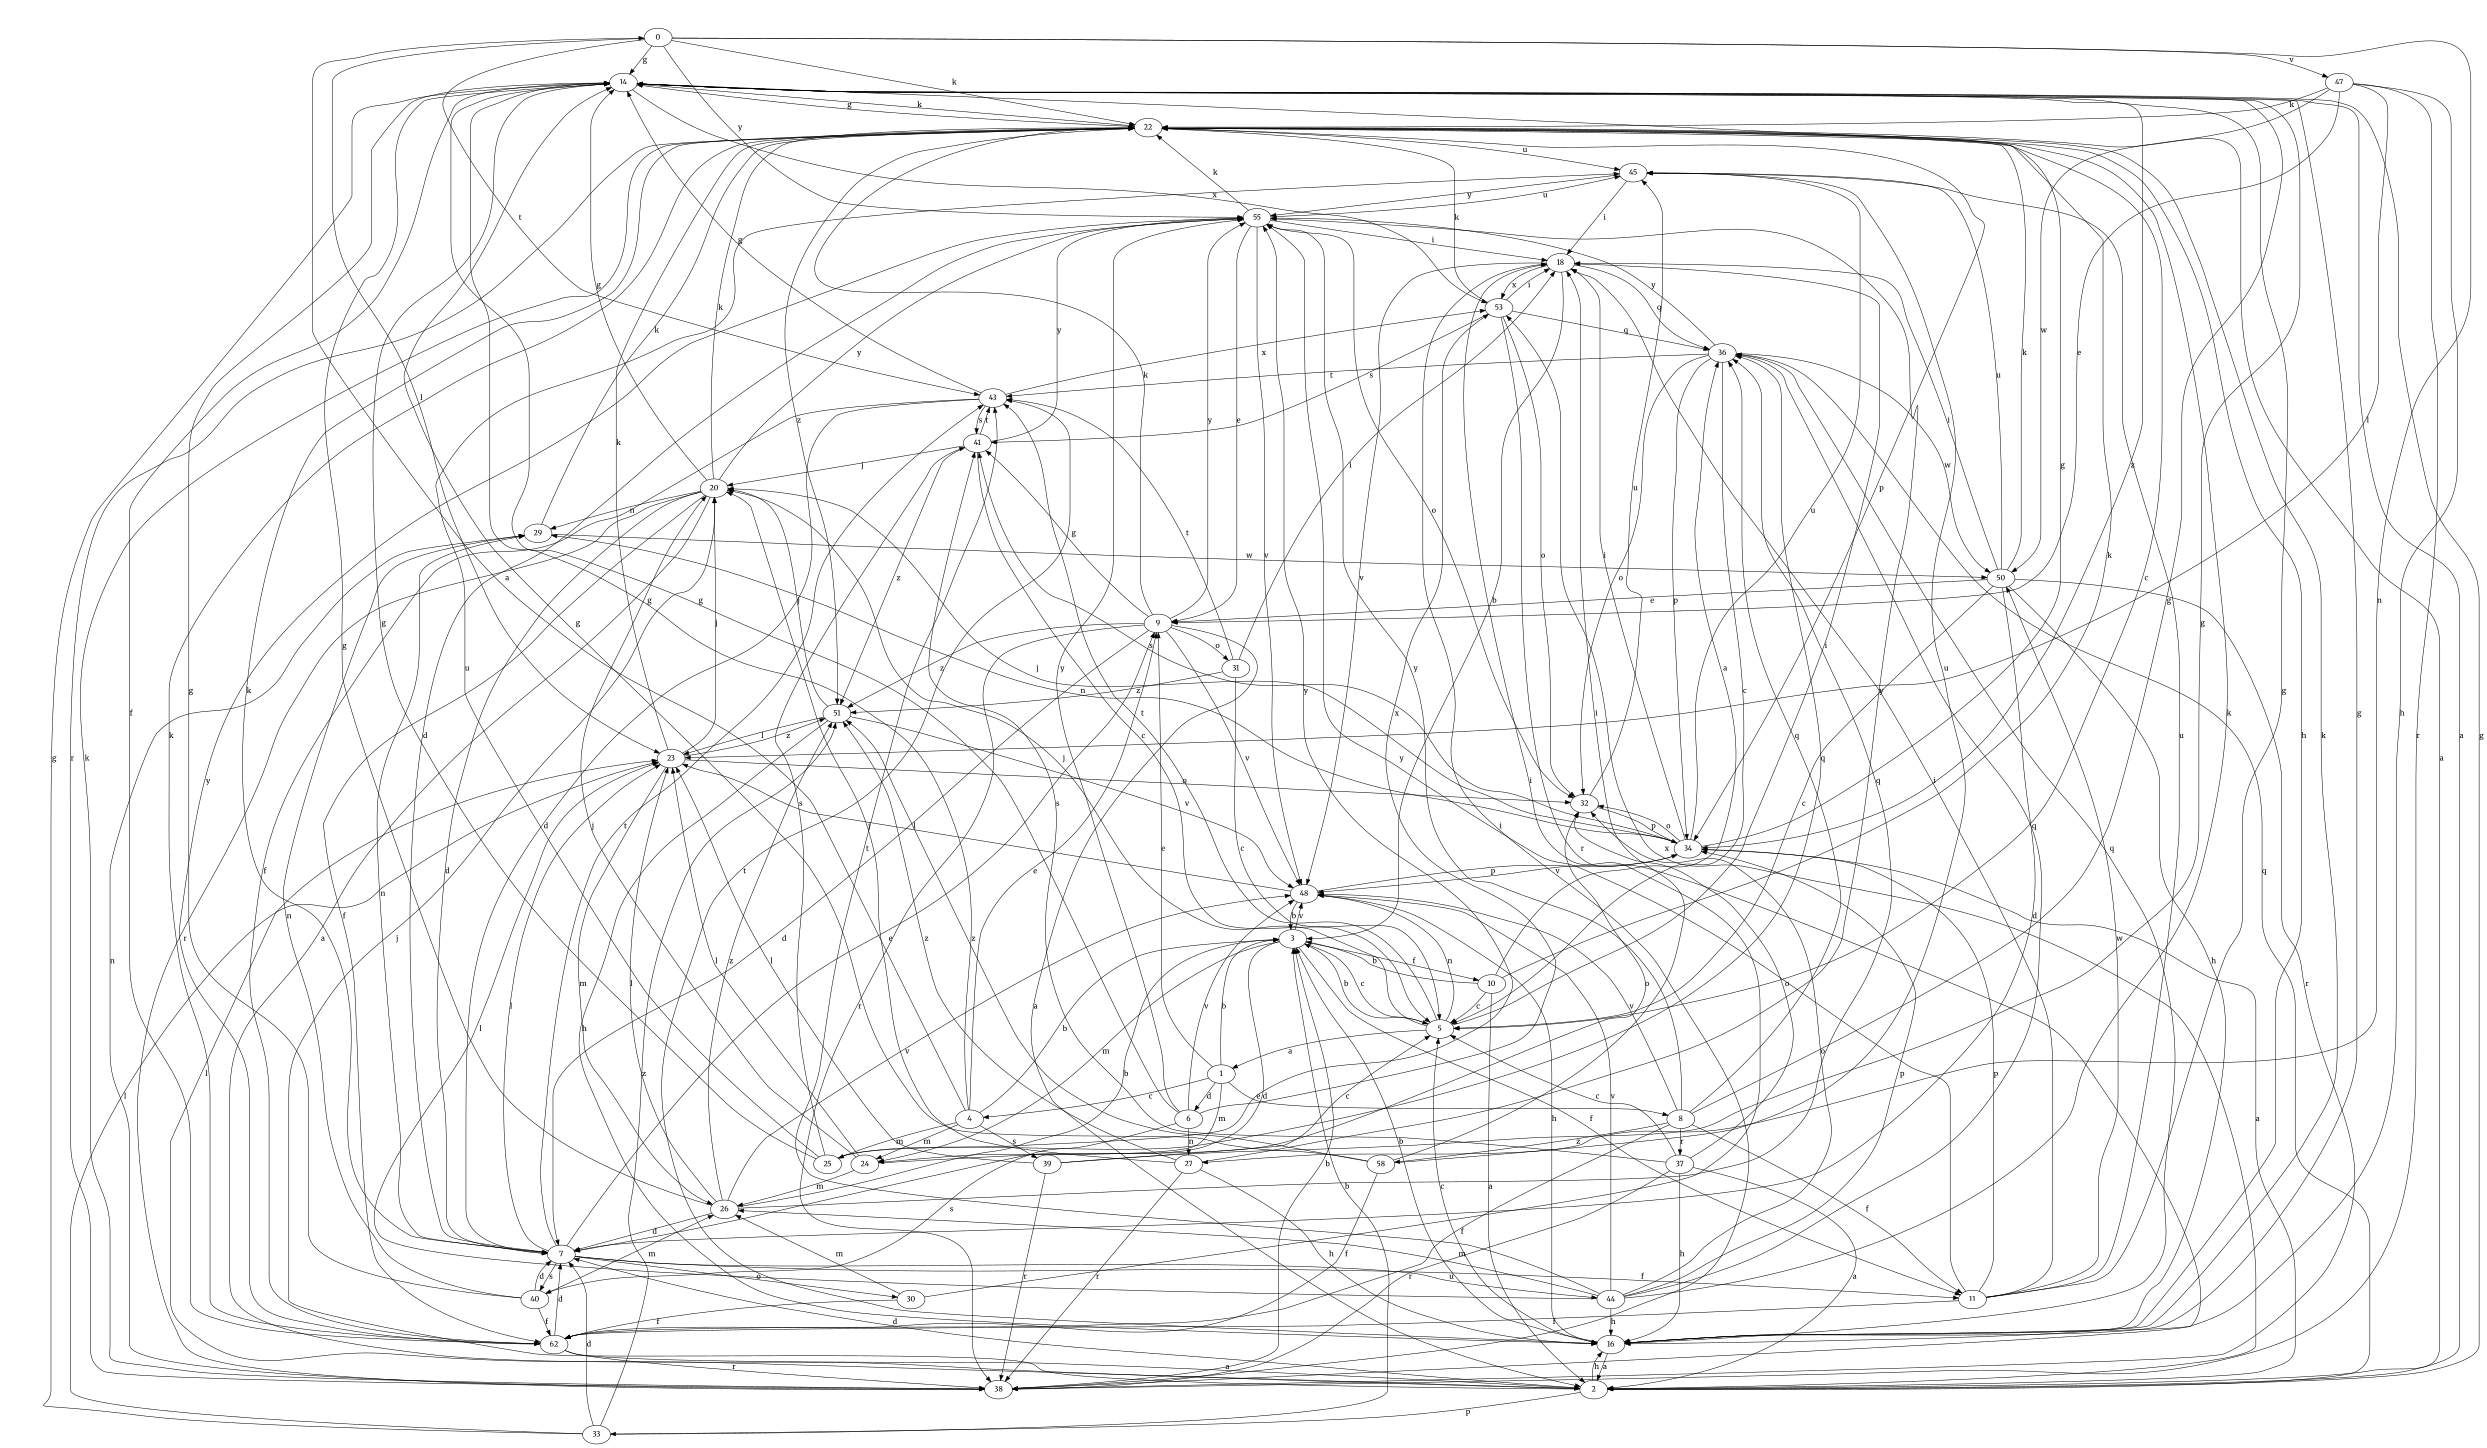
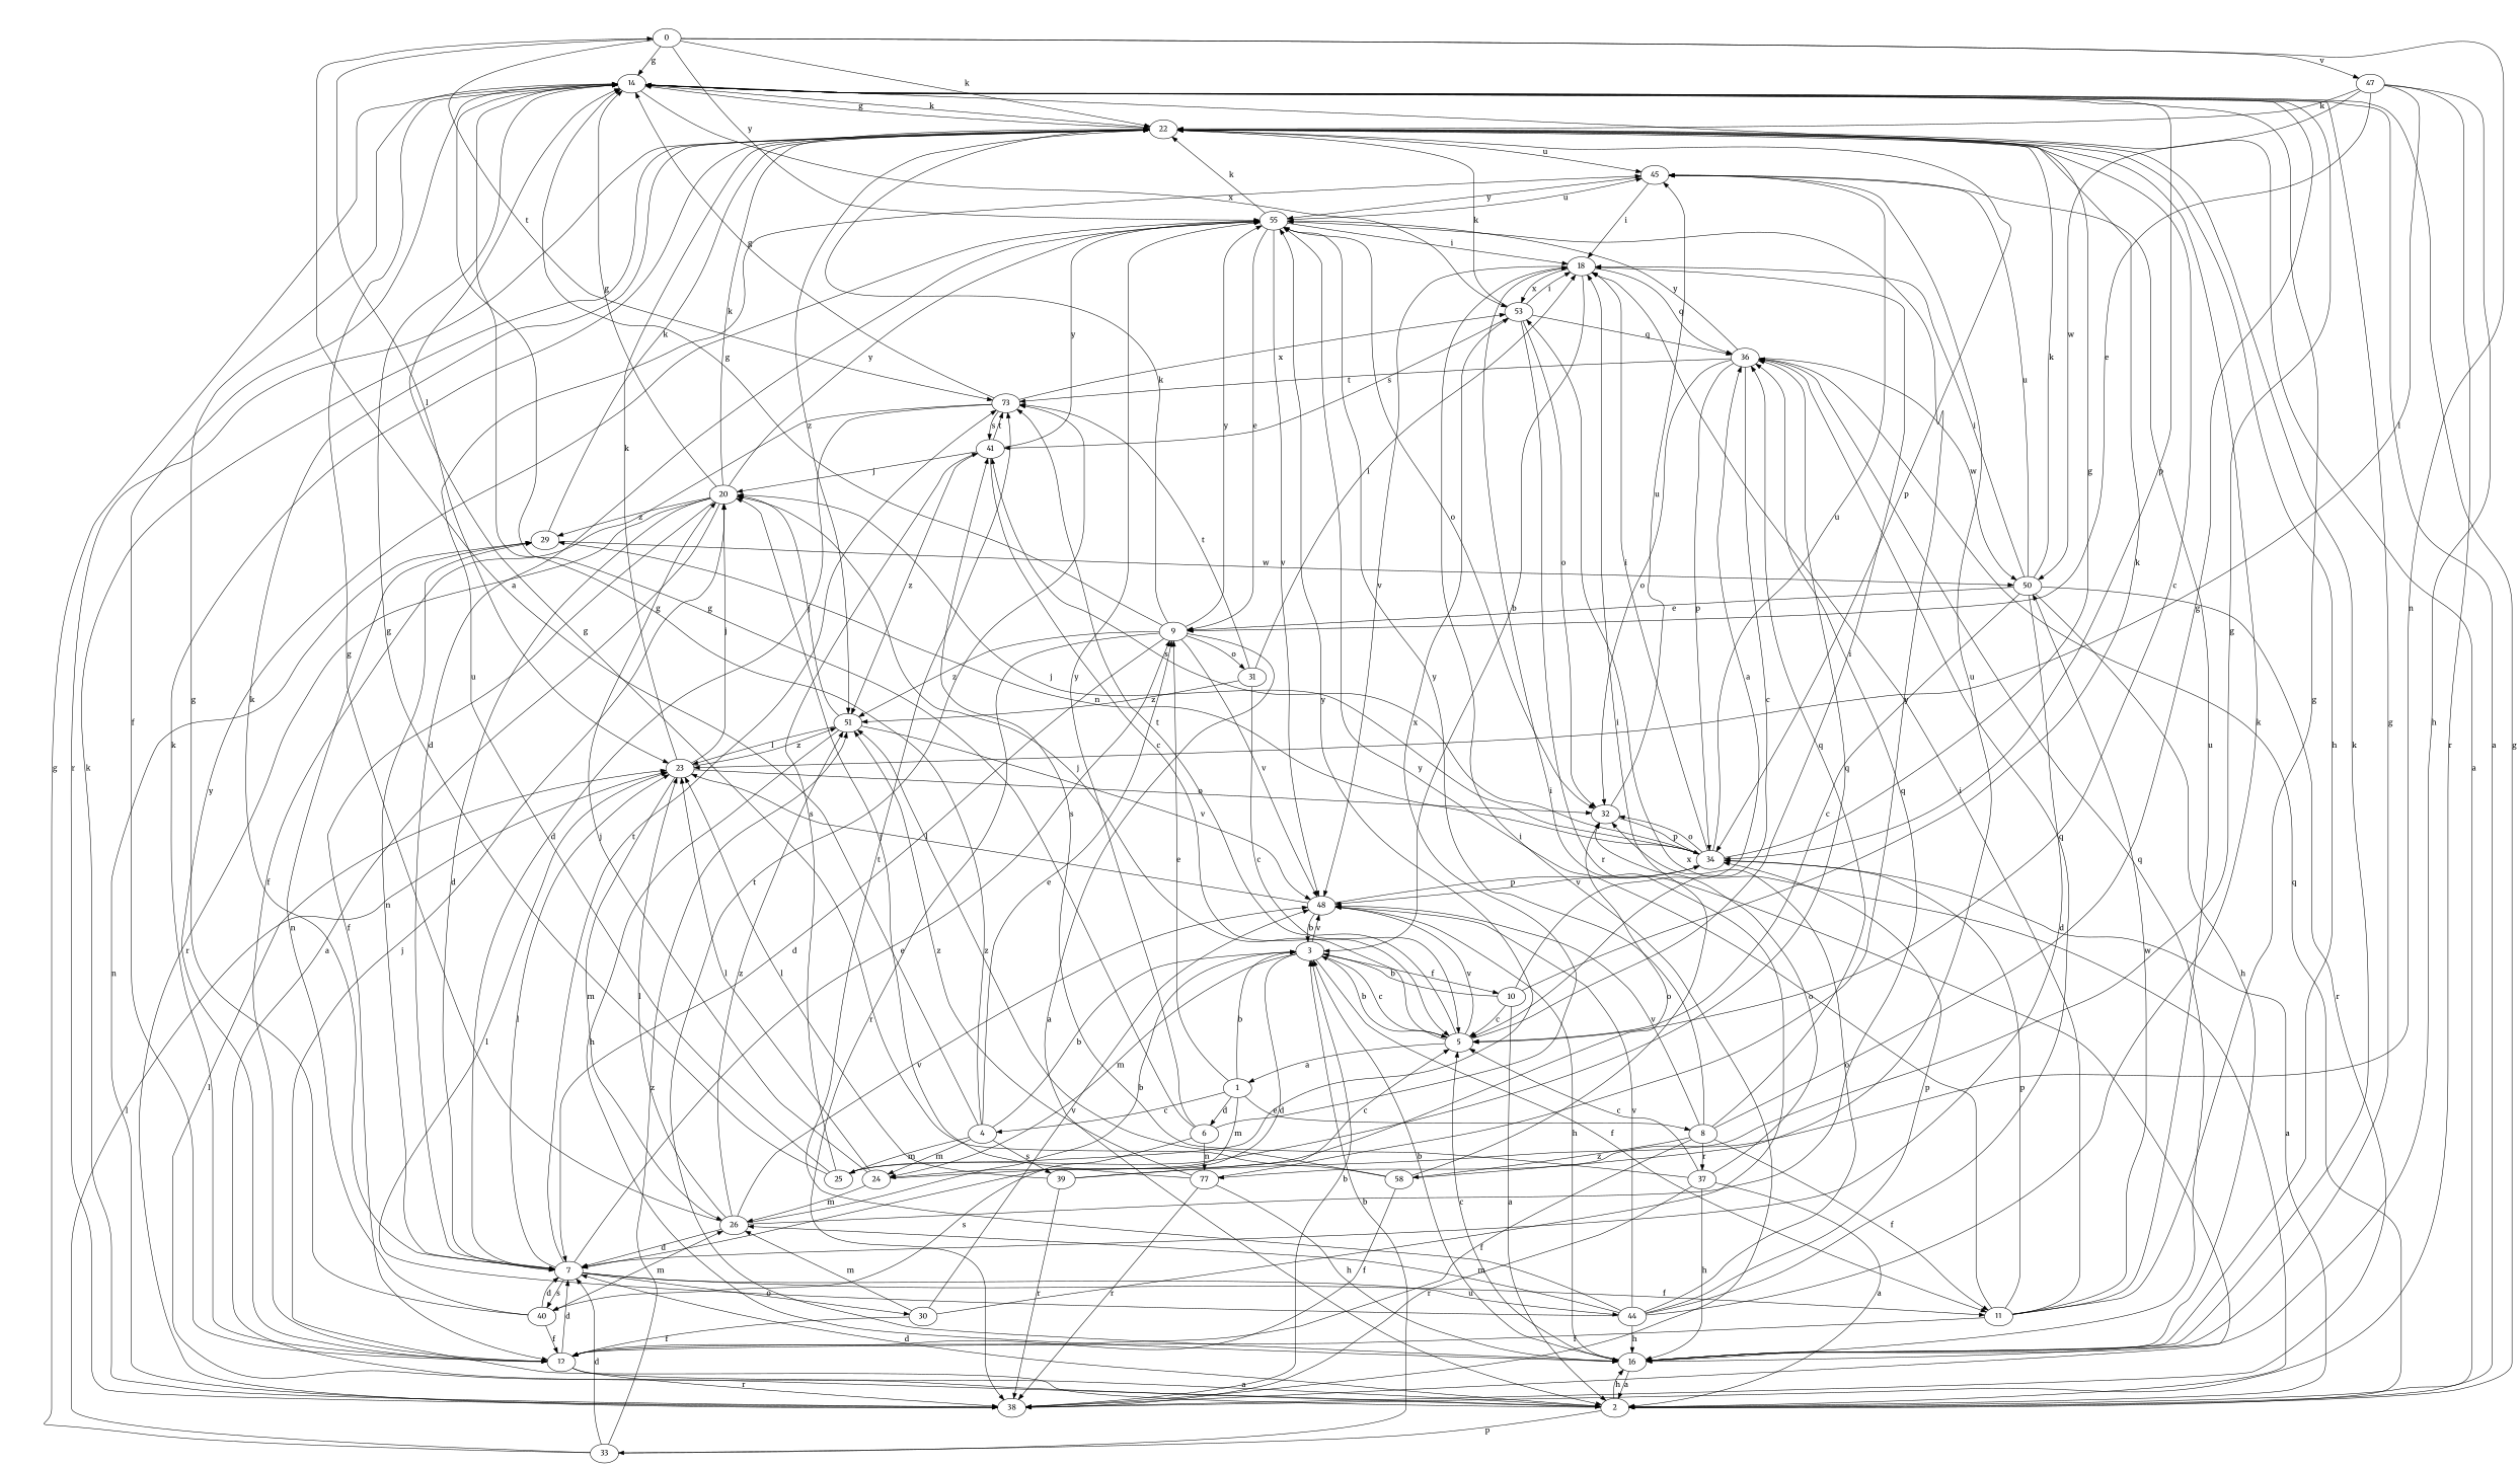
  strict digraph {
    fontname=Merriweather
    node [fontname=Merriweather]
    edge [fontname=Merriweather]
    0
    14
    22
    23
-   27
-   43
+   27 [label=77]
+   43 [label=73]
    47
    55
    2
    53
-   12 [label=62]
+   12
    34
    16
    5
    38
    n16 [label=51]
    45
    20
    26
    32
    7
    41
    9
    50
    48
    18
    1
    3
    4
    6
    8
    24
    10
    11
    25
    39
    40
    36
    37
    58
    31
    33
    29
    30
    44
    0 -> 14 [label=g]
    0 -> 22 [label=k]
    0 -> 23 [label=l]
    0 -> 27 [label=n]
    0 -> 43 [label=t]
    0 -> 47 [label=v]
    0 -> 55 [label=y]
    14 -> 22 [label=k]
    14 -> 2 [label=a]
    14 -> 53 [label=x]
    14 -> 12 [label=f]
-   14 -> 34 [label=z]
+   14 -> 34 [label=p]
    22 -> 14 [label=g]
    22 -> 2 [label=a]
    22 -> 34 [label=p]
    22 -> 16 [label=h]
    22 -> 5 [label=c]
    22 -> 38 [label=r]
    22 -> n16 [label=z]
    22 -> 45 [label=u]
    23 -> 22 [label=k]
    23 -> n16 [label=z]
    23 -> 20 [label=j]
    23 -> 26 [label=m]
    23 -> 32 [label=o]
    27 -> 55 [label=y]
    27 -> 16 [label=h]
    27 -> 38 [label=r]
    27 -> n16 [label=z]
    27 -> 20 [label=j]
    43 -> 14 [label=g]
    43 -> 53 [label=x]
    43 -> 12 [label=f]
    43 -> 7 [label=d]
    43 -> 41 [label=s]
    47 -> 22 [label=k]
    47 -> 23 [label=l]
    47 -> 16 [label=h]
    47 -> 38 [label=r]
    47 -> 9 [label=e]
    47 -> 50 [label=w]
    55 -> 22 [label=k]
    55 -> 45 [label=u]
    55 -> 32 [label=o]
    55 -> 7 [label=d]
    55 -> 9 [label=e]
    55 -> 48 [label=v]
    55 -> 18 [label=i]
    2 -> 14 [label=g]
    2 -> 23 [label=l]
    2 -> 53 [label=x]
    2 -> 16 [label=h]
    2 -> 20 [label=j]
    2 -> 7 [label=d]
    2 -> 36 [label=q]
    2 -> 33 [label=p]
    53 -> 22 [label=k]
    53 -> 38 [label=r]
    53 -> 32 [label=o]
    53 -> 41 [label=s]
    53 -> 18 [label=i]
    53 -> 36 [label=q]
    12 -> 22 [label=k]
    12 -> 55 [label=y]
    12 -> 2 [label=a]
    12 -> 38 [label=r]
    12 -> 7 [label=d]
    34 -> 14 [label=g]
    34 -> 2 [label=a]
    34 -> 45 [label=u]
    34 -> 20 [label=j]
    34 -> 32 [label=o]
    34 -> 41 [label=s]
    34 -> 48 [label=v]
    34 -> 18 [label=i]
    34 -> 29 [label=n]
    16 -> 14 [label=g]
    16 -> 22 [label=k]
    16 -> 43 [label=t]
    16 -> 2 [label=a]
    16 -> 5 [label=c]
    16 -> 3 [label=b]
    16 -> 36 [label=q]
    5 -> 43 [label=t]
    5 -> 20 [label=j]
-   5 -> 48 [label=n]
+   5 -> 48 [label=v]
    5 -> 18 [label=i]
    5 -> 1 [label=a]
    5 -> 3 [label=b]
    38 -> 22 [label=k]
    38 -> 18 [label=i]
    38 -> 3 [label=b]
    38 -> 29 [label=n]
    n16 -> 23 [label=l]
    n16 -> 16 [label=h]
    n16 -> 20 [label=j]
    n16 -> 48 [label=v]
    45 -> 55 [label=y]
    45 -> 18 [label=i]
    20 -> 14 [label=g]
    20 -> 22 [label=k]
    20 -> 55 [label=y]
    20 -> 2 [label=a]
    20 -> 12 [label=f]
    20 -> 38 [label=r]
    20 -> 7 [label=d]
-   20 -> 29 [label=n]
+   20 -> 29 [label=z]
    26 -> 14 [label=g]
    26 -> 23 [label=l]
    26 -> n16 [label=z]
    26 -> 7 [label=d]
    26 -> 48 [label=v]
    26 -> 3 [label=b]
    26 -> 36 [label=q]
    32 -> 34 [label=p]
    32 -> 45 [label=u]
    7 -> 22 [label=k]
    7 -> 23 [label=l]
    7 -> 43 [label=t]
    7 -> 9 [label=e]
    7 -> 11 [label=f]
    7 -> 40 [label=s]
    7 -> 29 [label=n]
    7 -> 30 [label=o]
    7 -> 44 [label=u]
    41 -> 43 [label=t]
    41 -> 55 [label=y]
    41 -> 5 [label=c]
    41 -> n16 [label=z]
    41 -> 20 [label=j]
-   9 -> 41 [label=g]
+   9 -> 14 [label=g]
    9 -> 22 [label=k]
    9 -> 55 [label=y]
    9 -> 2 [label=a]
    9 -> 38 [label=r]
    9 -> n16 [label=z]
    9 -> 7 [label=d]
    9 -> 48 [label=v]
    9 -> 31 [label=o]
    50 -> 22 [label=k]
    50 -> 16 [label=h]
    50 -> 5 [label=c]
    50 -> 38 [label=r]
    50 -> 45 [label=u]
    50 -> 7 [label=d]
    50 -> 9 [label=e]
    50 -> 18 [label=i]
    48 -> 23 [label=l]
    48 -> 34 [label=p]
    48 -> 16 [label=h]
    48 -> 3 [label=b]
    18 -> 53 [label=x]
    18 -> 48 [label=v]
    18 -> 3 [label=b]
    18 -> 36 [label=q]
    1 -> 9 [label=e]
    1 -> 3 [label=b]
    1 -> 4 [label=c]
    1 -> 6 [label=d]
    1 -> 8 [label=e]
    1 -> 24 [label=m]
    3 -> 5 [label=c]
    3 -> 7 [label=d]
    3 -> 48 [label=v]
    3 -> 24 [label=m]
    3 -> 10 [label=f]
    3 -> 11 [label=f]
    4 -> 0 [label=a]
    4 -> 14 [label=g]
    4 -> 9 [label=e]
    4 -> 3 [label=b]
    4 -> 24 [label=m]
    4 -> 25 [label=m]
    4 -> 39 [label=s]
    6 -> 14 [label=g]
    6 -> 27 [label=n]
    6 -> 55 [label=y]
    6 -> 53 [label=x]
-   6 -> 48 [label=v]
+   30 -> 48 [label=v]
    6 -> 40 [label=s]
    8 -> 14 [label=g]
    8 -> 55 [label=y]
    8 -> 12 [label=f]
    8 -> 48 [label=v]
    8 -> 11 [label=f]
    8 -> 36 [label=q]
    8 -> 37 [label=r]
    8 -> 58 [label=z]
    24 -> 23 [label=l]
    24 -> 20 [label=j]
    24 -> 26 [label=m]
    24 -> 32 [label=o]
    10 -> 22 [label=k]
    10 -> 2 [label=a]
    10 -> 5 [label=c]
    10 -> 3 [label=b]
    10 -> 36 [label=a]
    11 -> 14 [label=g]
    11 -> 55 [label=y]
    11 -> 12 [label=f]
    11 -> 34 [label=p]
    11 -> 45 [label=u]
    11 -> 50 [label=w]
    11 -> 18 [label=i]
    25 -> 14 [label=g]
    25 -> 55 [label=y]
    25 -> 45 [label=u]
    25 -> 41 [label=s]
    25 -> 36 [label=q]
    39 -> 14 [label=g]
    39 -> 23 [label=l]
    39 -> 5 [label=c]
    39 -> 38 [label=r]
    40 -> 14 [label=g]
    40 -> 12 [label=f]
    40 -> 26 [label=m]
    40 -> 7 [label=d]
    40 -> 29 [label=n]
    36 -> 43 [label=t]
    36 -> 55 [label=y]
    36 -> 34 [label=p]
    36 -> 5 [label=c]
    36 -> 32 [label=o]
    36 -> 50 [label=w]
    37 -> 2 [label=a]
    37 -> 16 [label=h]
    37 -> 5 [label=c]
    37 -> 38 [label=r]
    37 -> 32 [label=o]
    37 -> 41 [label=s]
    58 -> 14 [label=g]
    58 -> 12 [label=f]
    58 -> n16 [label=z]
    58 -> 45 [label=u]
    58 -> 18 [label=i]
    31 -> 43 [label=t]
    31 -> 5 [label=c]
    31 -> n16 [label=z]
    31 -> 18 [label=i]
    33 -> 14 [label=g]
    33 -> 23 [label=l]
    33 -> n16 [label=z]
    33 -> 7 [label=d]
    33 -> 3 [label=b]
    29 -> 22 [label=k]
    29 -> 50 [label=w]
    30 -> 12 [label=f]
    30 -> 26 [label=m]
    30 -> 18 [label=i]
    44 -> 22 [label=k]
    44 -> 23 [label=l]
    44 -> 43 [label=t]
    44 -> 34 [label=p]
    44 -> 16 [label=h]
    44 -> 26 [label=m]
    44 -> 32 [label=o]
    44 -> 48 [label=v]
    44 -> 36 [label=q]
  }
